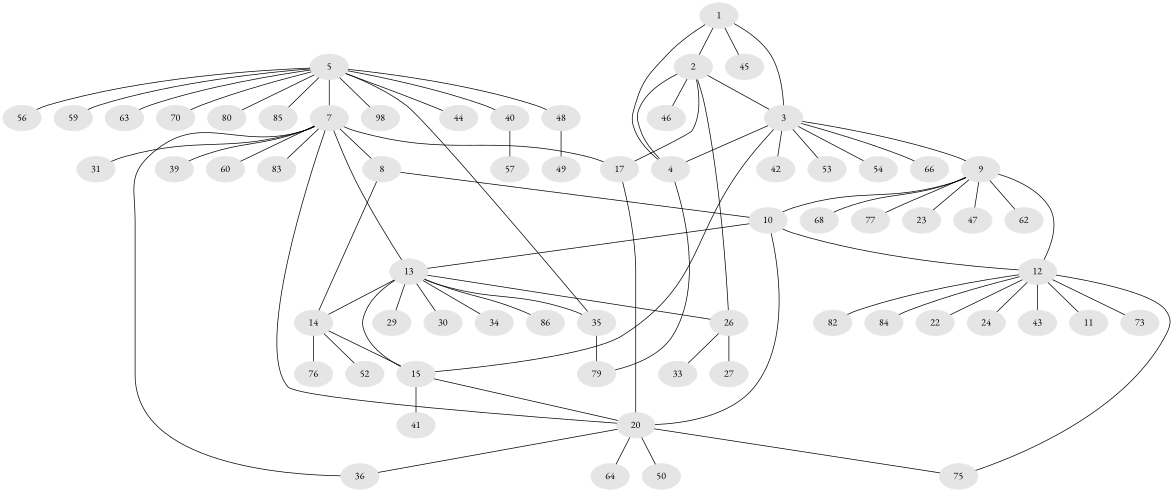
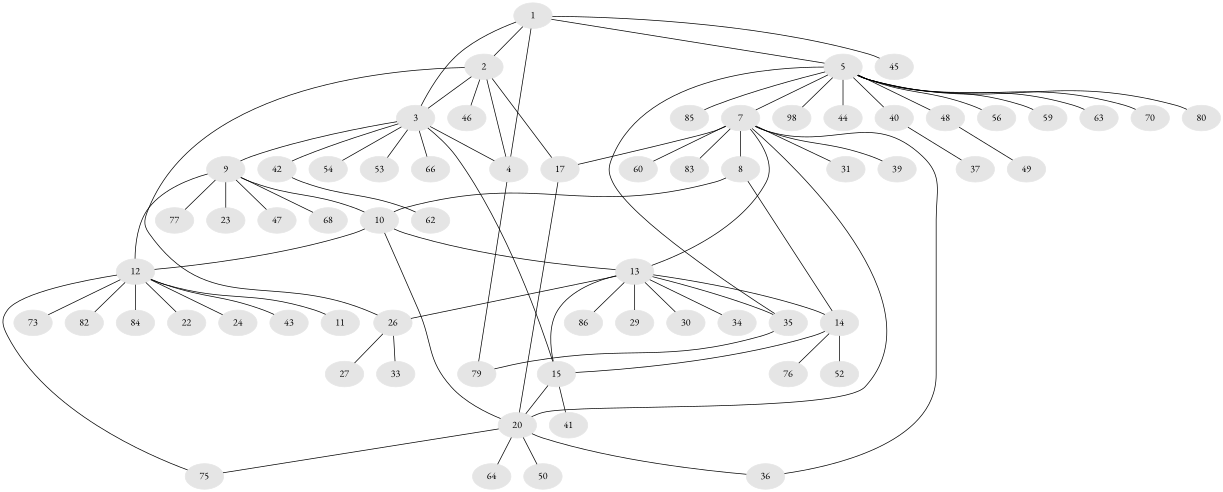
  graph {
    fontname="EB Garamond"
    node [color=gray90 fontname="EB Garamond" style=filled]
    edge [fontname="EB Garamond"]
    2 [super="+81"]
    3 [super="+21"]
    4 [super="+25"]
    17 [super="+18"]
    26 [super="+37"]
    46
    1
    5 [super="+6"]
    n9 [label=45]
    9 [super="+11"]
    15 [super="+16"]
    42 [super="+69"]
    53
    54
    66
    79
    7 [super="+19"]
    n18 [label=98]
    35 [super="+78"]
    40 [super="+67"]
    44
    48
    56
    59 [super="+72"]
    63
    70
    80
    85
    20 [super="+61"]
    27
    33
    10
    12 [super="+74"]
    23 [super="+45"]
    47
    62
    68
    77
    41
    8
    13 [super="+51"]
    31
    36
    39
    60
    83
    14 [super="+32"]
-   57
+   57 [label=37]
    49
    29
    30
    34
    86
    75
    50
    64
    52
    76
    22 [super="+38"]
    24
    43
    n62 [label=11]
    73
    82
    84
    2 -- 3
    2 -- 4
    2 -- 17
    2 -- 26
    2 -- 46
    3 -- 4
    3 -- 9
    3 -- 15
    3 -- 42
    3 -- 53
    3 -- 54
    3 -- 66
    4 -- 79
    17 -- 20 [weight=2]
    26 -- 27
    26 -- 33
    1 -- 2
    1 -- 3
    1 -- 4
+   1 -- 5
    1 -- n9
    5 -- 7 [weight=2]
    5 -- n18
    5 -- 35
    5 -- 40
    5 -- 44
    5 -- 48
    5 -- 56
    5 -- 59
    5 -- 63
    5 -- 70
    5 -- 80
    5 -- 85
    9 -- 10 [weight=2]
    9 -- 12 [weight=2]
    9 -- 23
    9 -- 47
-   9 -- 62
+   42 -- 62
    9 -- 68
    9 -- 77
    15 -- 20
    15 -- 41
    7 -- 17 [weight=2]
    7 -- 20
    7 -- 8
    7 -- 13
    7 -- 31
    7 -- 36
    7 -- 39
    7 -- 60
    7 -- 83
    35 -- 79
    40 -- 57
    48 -- 49
    20 -- 36
    20 -- 75
    20 -- 50
    20 -- 64
    10 -- 20
    10 -- 12
    10 -- 13
    12 -- 75
    12 -- 22
    12 -- 24
    12 -- 43
    12 -- n62
    12 -- 73
    12 -- 82
    12 -- 84
    8 -- 10
    8 -- 14
    13 -- 26
    13 -- 15 [weight=2]
    13 -- 35
    13 -- 14
    13 -- 29
    13 -- 30
    13 -- 34
    13 -- 86
    14 -- 15 [weight=2]
    14 -- 52
    14 -- 76
  }
